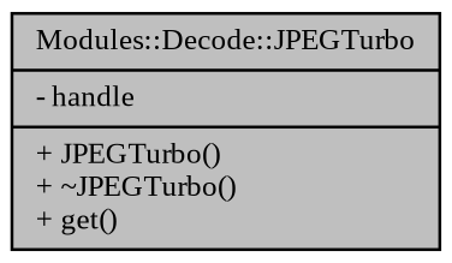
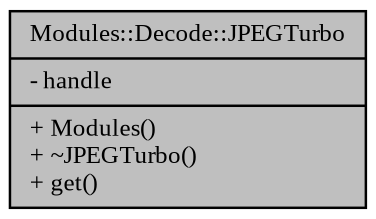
  digraph {
    fontname="Liberation Serif"
-   n1 [color=black fillcolor=grey75 fontcolor=black fontname="Liberation Serif" fontsize=10 height=0.2 label="{Modules::Decode::JPEGTurbo\n|- handle\l|+ JPEGTurbo()\l+ ~JPEGTurbo()\l+ get()\l}" shape=record style=filled width=0.4]
+   n1 [color=black fillcolor=grey75 fontcolor=black fontname="Liberation Serif" fontsize=10 height=0.2 label="{Modules::Decode::JPEGTurbo\n|- handle\l|+ Modules()\l+ ~JPEGTurbo()\l+ get()\l}" shape=record style=filled width=0.4]
  }
